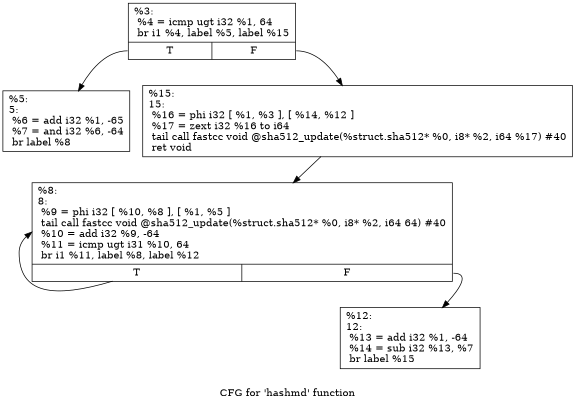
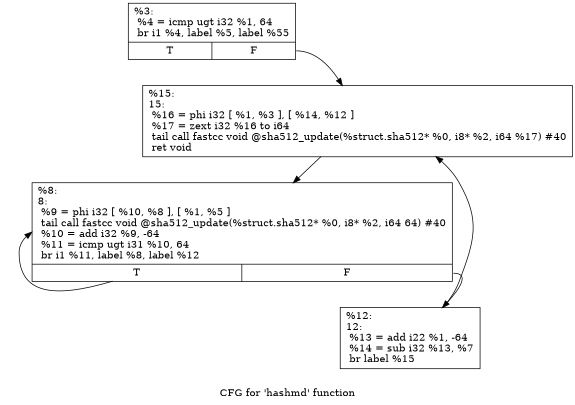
  digraph {
    label="CFG for 'hashmd' function"
    node [shape=record]
-   n1 [label="{%3:\l  %4 = icmp ugt i32 %1, 64\l  br i1 %4, label %5, label %15\l|{<s0>T|<s1>F}}"]
-   n2 [label="{%5:\l5:                                                \l  %6 = add i32 %1, -65\l  %7 = and i32 %6, -64\l  br label %8\l}"]
+   n1 [label="{%3:\l  %4 = icmp ugt i32 %1, 64\l  br i1 %4, label %5, label %55\l|{<s0>T|<s1>F}}"]
    n3 [label="{%15:\l15:                                               \l  %16 = phi i32 [ %1, %3 ], [ %14, %12 ]\l  %17 = zext i32 %16 to i64\l  tail call fastcc void @sha512_update(%struct.sha512* %0, i8* %2, i64 %17) #40\l  ret void\l}"]
    n4 [label="{%8:\l8:                                                \l  %9 = phi i32 [ %10, %8 ], [ %1, %5 ]\l  tail call fastcc void @sha512_update(%struct.sha512* %0, i8* %2, i64 64) #40\l  %10 = add i32 %9, -64\l  %11 = icmp ugt i31 %10, 64\l  br i1 %11, label %8, label %12\l|{<s0>T|<s1>F}}"]
-   n5 [label="{%12:\l12:                                               \l  %13 = add i32 %1, -64\l  %14 = sub i32 %13, %7\l  br label %15\l}"]
-   n1 -> n2 [tailport=s0]
+   n5 [label="{%12:\l12:                                               \l  %13 = add i22 %1, -64\l  %14 = sub i32 %13, %7\l  br label %15\l}"]
    n1 -> n3 [tailport=s1]
    n3 -> n4
    n4 -> n4 [tailport=s0]
    n4 -> n5 [tailport=s1]
+   n5 -> n3
  }
